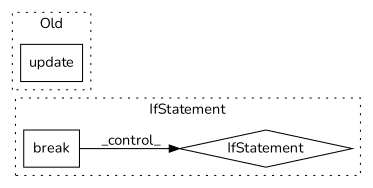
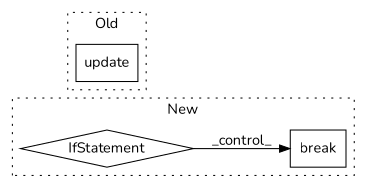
  digraph {
    rankdir=LR
    fontname=Nunito
    node [shape=box fontname=Nunito]
    n1 [a=10 l=6 label=break s=44459]
    n2 [a=25 l="4,2" label=IfStatement s="44414,44443" shape=diamond]
    n3 [a=32 l="7,1" label=update s="39147,39192"]
    subgraph cluster_1 {
-     label=IfStatement
+     label=New
      style=dotted
      n1
      n2
    }
    subgraph cluster_2 {
      label=Old
      style=dotted
      n3
    }
-   n1 -> n2 [label=_control_ fontname=Nunito]
+   n2 -> n1 [label=_control_ fontname=Nunito]
  }
